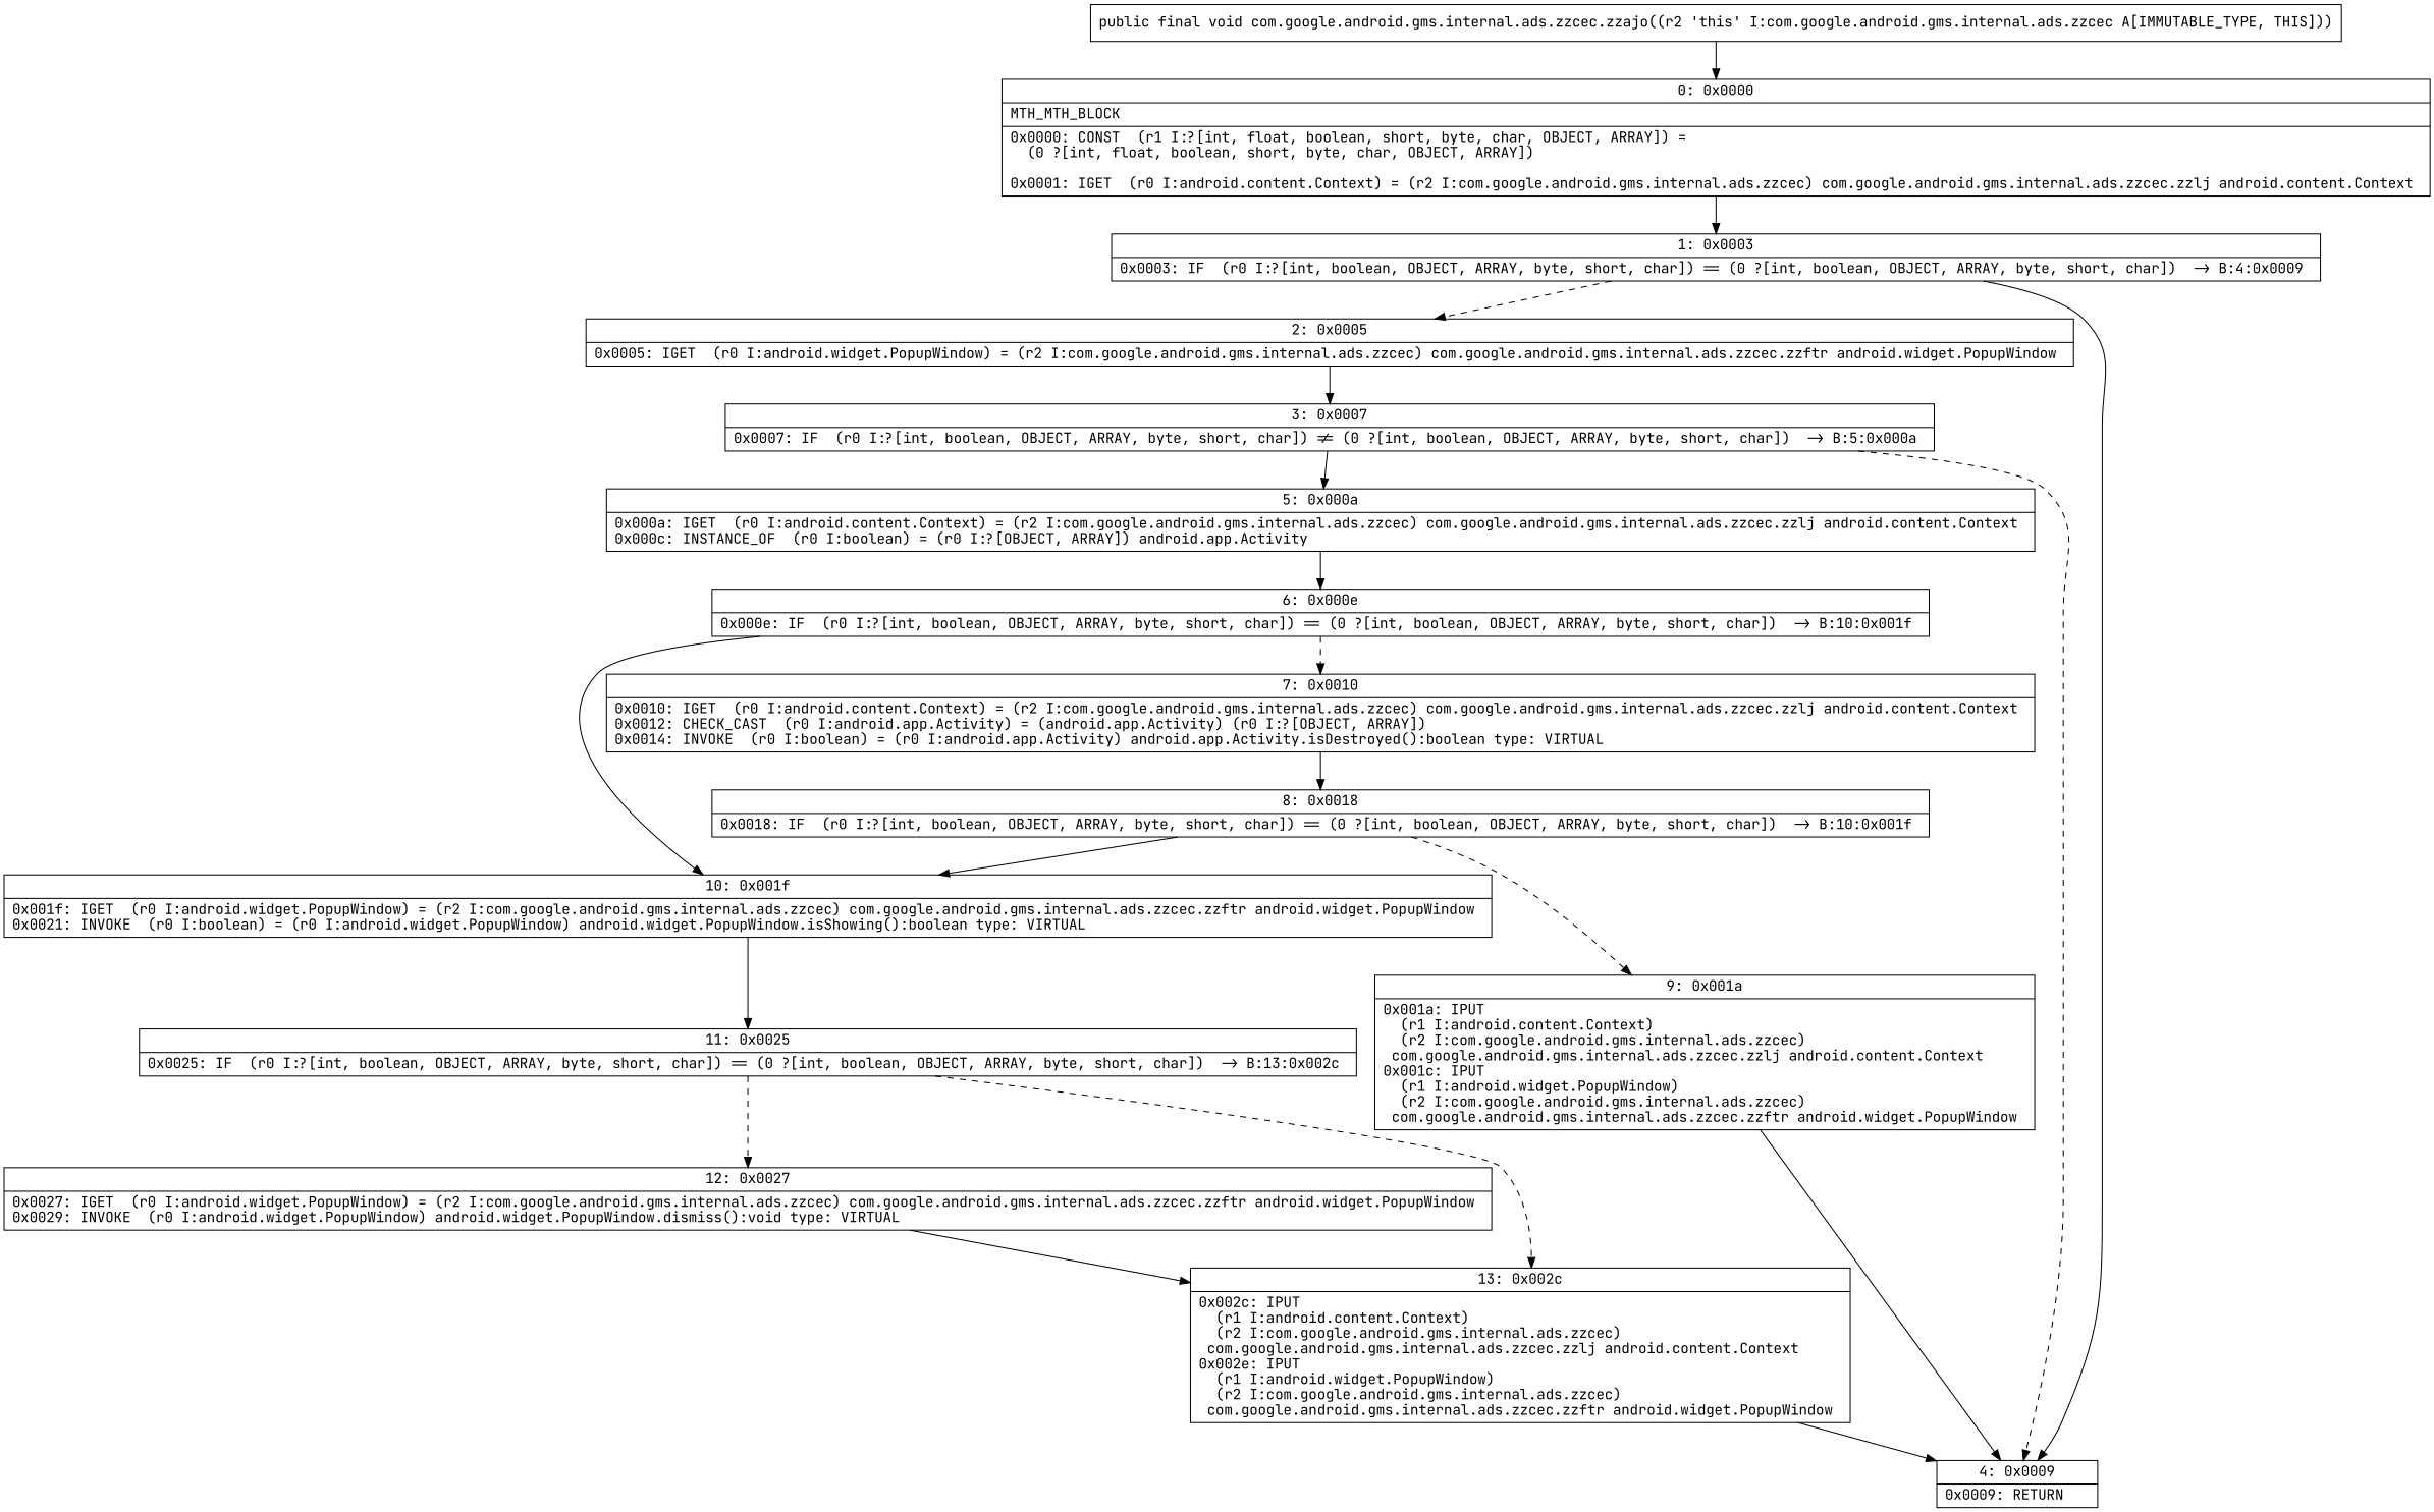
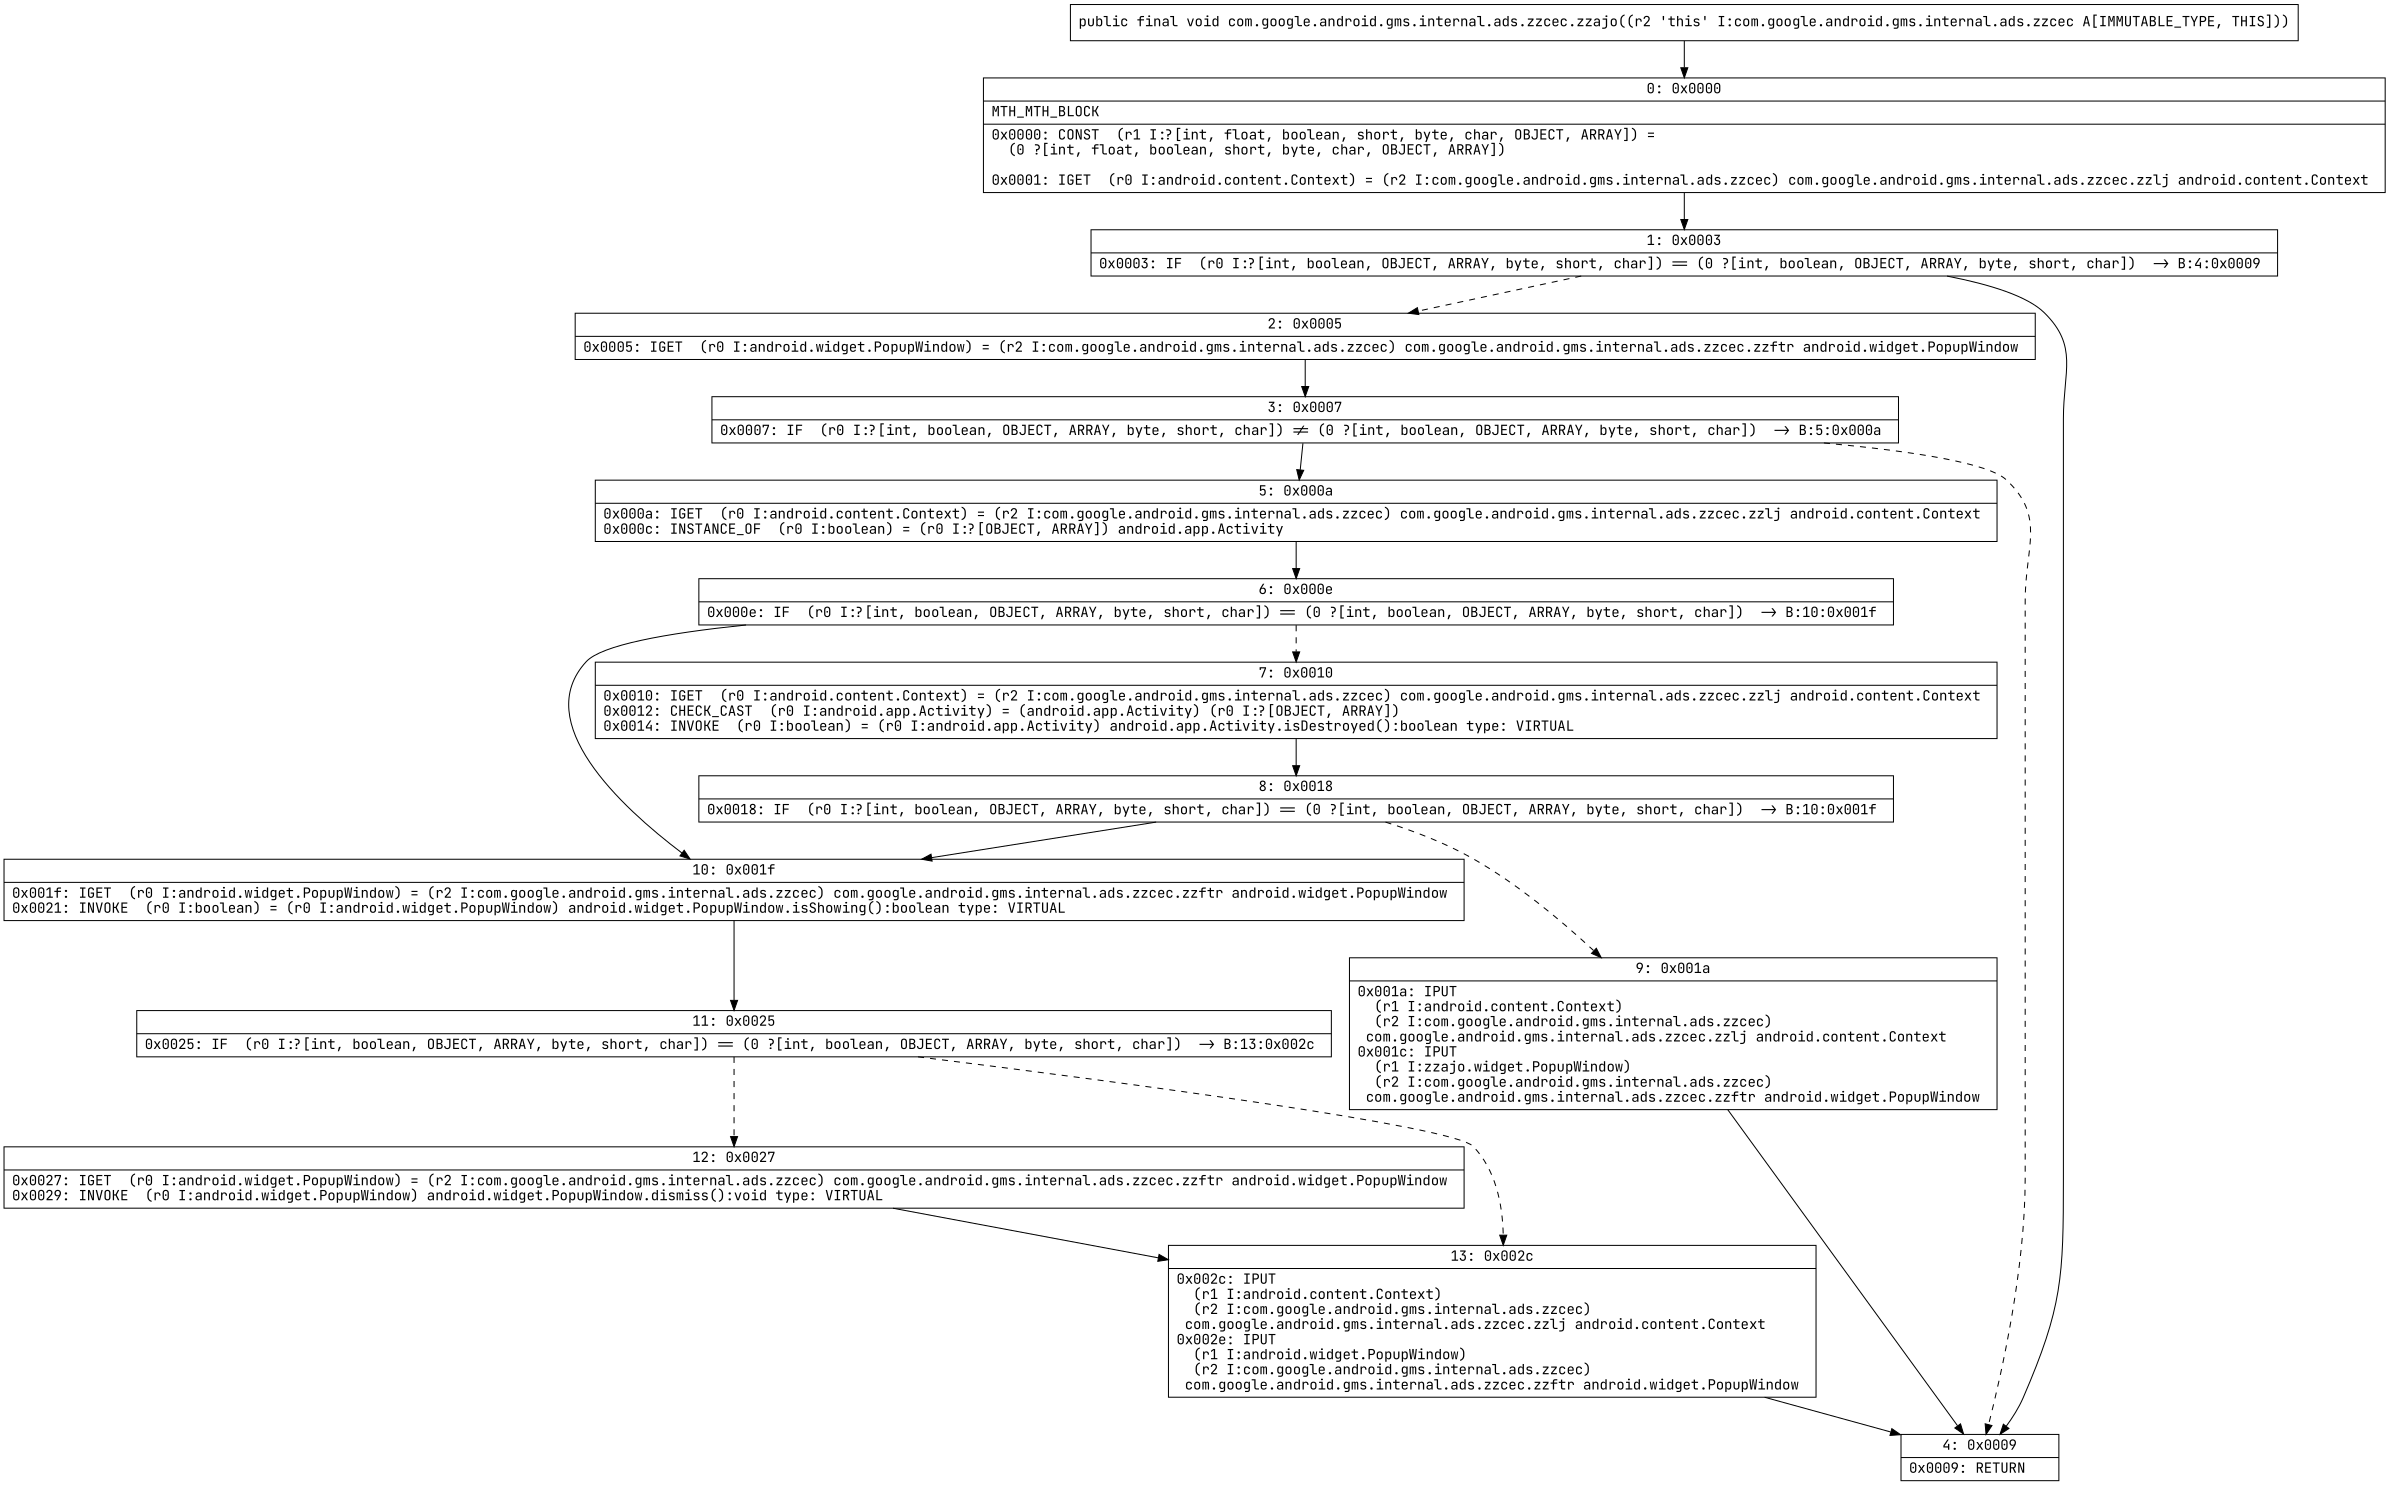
  digraph {
    fontname="JetBrains Mono"
    node [fontname="JetBrains Mono" shape=record]
    edge [fontname="JetBrains Mono"]
    n1 [label="{0\:\ 0x0000|MTH_MTH_BLOCK\l|0x0000: CONST  (r1 I:?[int, float, boolean, short, byte, char, OBJECT, ARRAY]) = \l  (0 ?[int, float, boolean, short, byte, char, OBJECT, ARRAY])\l \l0x0001: IGET  (r0 I:android.content.Context) = (r2 I:com.google.android.gms.internal.ads.zzcec) com.google.android.gms.internal.ads.zzcec.zzlj android.content.Context \l}"]
    n2 [label="{1\:\ 0x0003|0x0003: IF  (r0 I:?[int, boolean, OBJECT, ARRAY, byte, short, char]) == (0 ?[int, boolean, OBJECT, ARRAY, byte, short, char])  \-\> B:4:0x0009 \l}"]
    n3 [label="{2\:\ 0x0005|0x0005: IGET  (r0 I:android.widget.PopupWindow) = (r2 I:com.google.android.gms.internal.ads.zzcec) com.google.android.gms.internal.ads.zzcec.zzftr android.widget.PopupWindow \l}"]
    n4 [label="{4\:\ 0x0009|0x0009: RETURN   \l}"]
    n5 [label="{3\:\ 0x0007|0x0007: IF  (r0 I:?[int, boolean, OBJECT, ARRAY, byte, short, char]) != (0 ?[int, boolean, OBJECT, ARRAY, byte, short, char])  \-\> B:5:0x000a \l}"]
    n6 [label="{5\:\ 0x000a|0x000a: IGET  (r0 I:android.content.Context) = (r2 I:com.google.android.gms.internal.ads.zzcec) com.google.android.gms.internal.ads.zzcec.zzlj android.content.Context \l0x000c: INSTANCE_OF  (r0 I:boolean) = (r0 I:?[OBJECT, ARRAY]) android.app.Activity \l}"]
    n7 [label="{6\:\ 0x000e|0x000e: IF  (r0 I:?[int, boolean, OBJECT, ARRAY, byte, short, char]) == (0 ?[int, boolean, OBJECT, ARRAY, byte, short, char])  \-\> B:10:0x001f \l}"]
    n8 [label="{7\:\ 0x0010|0x0010: IGET  (r0 I:android.content.Context) = (r2 I:com.google.android.gms.internal.ads.zzcec) com.google.android.gms.internal.ads.zzcec.zzlj android.content.Context \l0x0012: CHECK_CAST  (r0 I:android.app.Activity) = (android.app.Activity) (r0 I:?[OBJECT, ARRAY]) \l0x0014: INVOKE  (r0 I:boolean) = (r0 I:android.app.Activity) android.app.Activity.isDestroyed():boolean type: VIRTUAL \l}"]
    n9 [label="{10\:\ 0x001f|0x001f: IGET  (r0 I:android.widget.PopupWindow) = (r2 I:com.google.android.gms.internal.ads.zzcec) com.google.android.gms.internal.ads.zzcec.zzftr android.widget.PopupWindow \l0x0021: INVOKE  (r0 I:boolean) = (r0 I:android.widget.PopupWindow) android.widget.PopupWindow.isShowing():boolean type: VIRTUAL \l}"]
    n10 [label="{8\:\ 0x0018|0x0018: IF  (r0 I:?[int, boolean, OBJECT, ARRAY, byte, short, char]) == (0 ?[int, boolean, OBJECT, ARRAY, byte, short, char])  \-\> B:10:0x001f \l}"]
    n11 [label="{11\:\ 0x0025|0x0025: IF  (r0 I:?[int, boolean, OBJECT, ARRAY, byte, short, char]) == (0 ?[int, boolean, OBJECT, ARRAY, byte, short, char])  \-\> B:13:0x002c \l}"]
-   n12 [label="{9\:\ 0x001a|0x001a: IPUT  \l  (r1 I:android.content.Context)\l  (r2 I:com.google.android.gms.internal.ads.zzcec)\l com.google.android.gms.internal.ads.zzcec.zzlj android.content.Context \l0x001c: IPUT  \l  (r1 I:android.widget.PopupWindow)\l  (r2 I:com.google.android.gms.internal.ads.zzcec)\l com.google.android.gms.internal.ads.zzcec.zzftr android.widget.PopupWindow \l}"]
+   n12 [label="{9\:\ 0x001a|0x001a: IPUT  \l  (r1 I:android.content.Context)\l  (r2 I:com.google.android.gms.internal.ads.zzcec)\l com.google.android.gms.internal.ads.zzcec.zzlj android.content.Context \l0x001c: IPUT  \l  (r1 I:zzajo.widget.PopupWindow)\l  (r2 I:com.google.android.gms.internal.ads.zzcec)\l com.google.android.gms.internal.ads.zzcec.zzftr android.widget.PopupWindow \l}"]
    n13 [label="{12\:\ 0x0027|0x0027: IGET  (r0 I:android.widget.PopupWindow) = (r2 I:com.google.android.gms.internal.ads.zzcec) com.google.android.gms.internal.ads.zzcec.zzftr android.widget.PopupWindow \l0x0029: INVOKE  (r0 I:android.widget.PopupWindow) android.widget.PopupWindow.dismiss():void type: VIRTUAL \l}"]
    n14 [label="{13\:\ 0x002c|0x002c: IPUT  \l  (r1 I:android.content.Context)\l  (r2 I:com.google.android.gms.internal.ads.zzcec)\l com.google.android.gms.internal.ads.zzcec.zzlj android.content.Context \l0x002e: IPUT  \l  (r1 I:android.widget.PopupWindow)\l  (r2 I:com.google.android.gms.internal.ads.zzcec)\l com.google.android.gms.internal.ads.zzcec.zzftr android.widget.PopupWindow \l}"]
    n15 [label="{public final void com.google.android.gms.internal.ads.zzcec.zzajo((r2 'this' I:com.google.android.gms.internal.ads.zzcec A[IMMUTABLE_TYPE, THIS])) }"]
    n1 -> n2
    n2 -> n3 [style=dashed]
    n2 -> n4
    n3 -> n5
    n5 -> n4 [style=dashed]
    n5 -> n6
    n6 -> n7
    n7 -> n8 [style=dashed]
    n7 -> n9
    n8 -> n10
    n9 -> n11
    n10 -> n9
    n10 -> n12 [style=dashed]
    n11 -> n13 [style=dashed]
    n11 -> n14 [style=dashed]
    n12 -> n4
    n13 -> n14
    n14 -> n4
    n15 -> n1
  }
